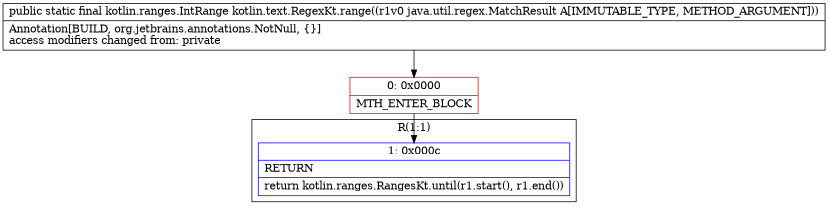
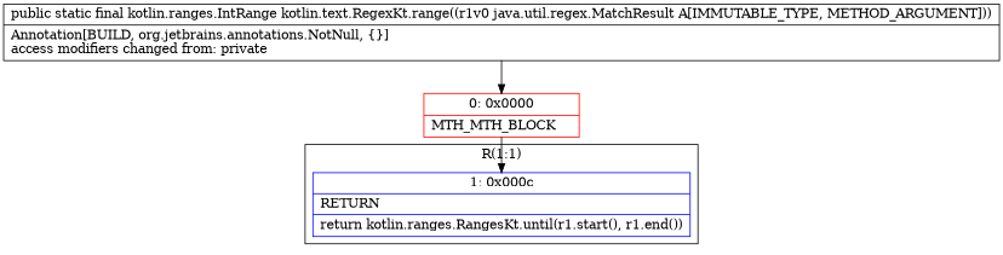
  digraph {
    node [shape=record]
    n1 [color=blue label="{1\:\ 0x000c|RETURN\l|return kotlin.ranges.RangesKt.until(r1.start(), r1.end())\l}"]
-   n2 [color=red label="{0\:\ 0x0000|MTH_ENTER_BLOCK\l}"]
+   n2 [color=red label="{0\:\ 0x0000|MTH_MTH_BLOCK\l}"]
    n3 [label="{public static final kotlin.ranges.IntRange kotlin.text.RegexKt.range((r1v0 java.util.regex.MatchResult A[IMMUTABLE_TYPE, METHOD_ARGUMENT]))  | Annotation[BUILD, org.jetbrains.annotations.NotNull, \{\}]\laccess modifiers changed from: private\l}"]
    subgraph cluster_1 {
      label="R(1:1)"
      n1
    }
    n2 -> n1
    n3 -> n2
  }
